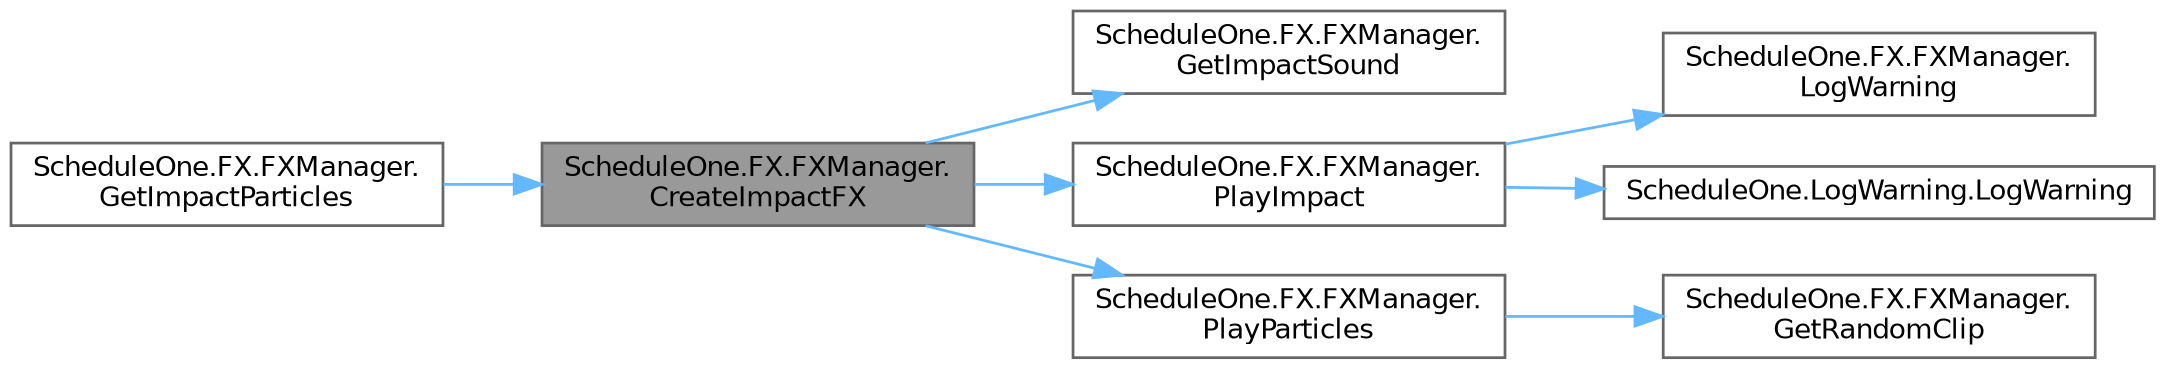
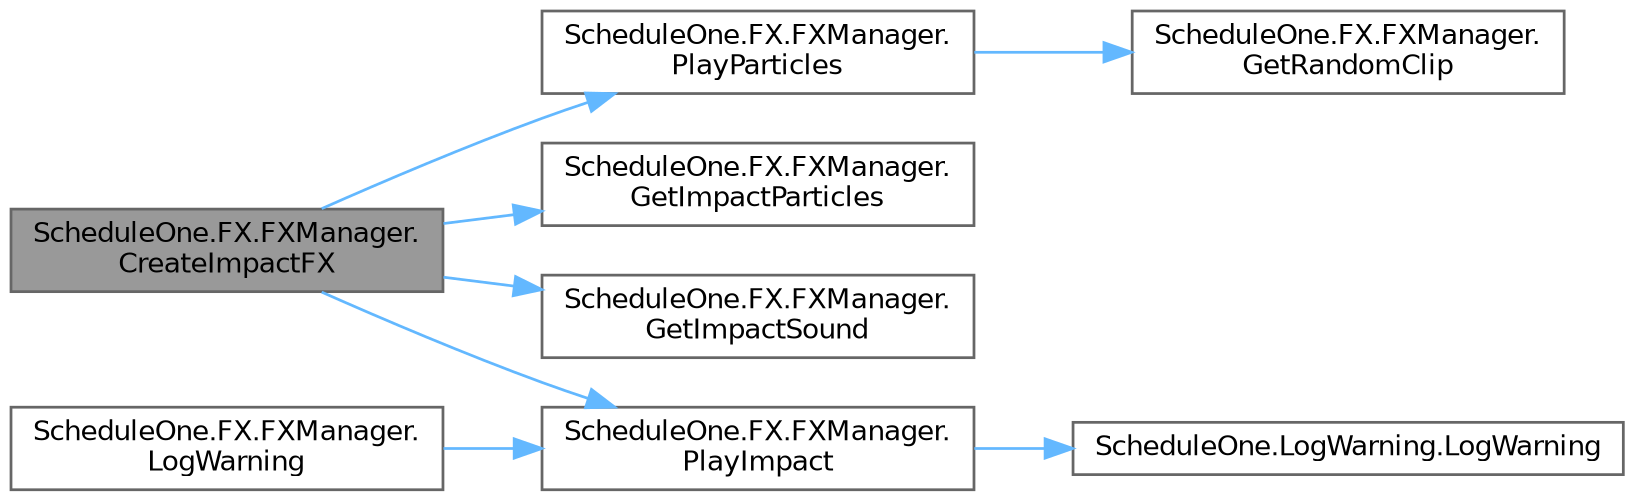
  digraph {
    rankdir=LR
    node [color=grey40 fillcolor=white fontname=Helvetica fontsize=10 shape=box style=filled]
    edge [color=steelblue1 fontname=Helvetica fontsize=10 labelfontname=Helvetica labelfontsize=10 style=solid]
    n1 [color=gray40 fillcolor=grey60 fontcolor=black height=0.2 label="ScheduleOne.FX.FXManager.\lCreateImpactFX" width=0.4]
    n2 [height=0.2 label="ScheduleOne.FX.FXManager.\lGetImpactParticles" width=0.4]
    n3 [height=0.2 label="ScheduleOne.FX.FXManager.\lGetImpactSound" width=0.4]
    n4 [height=0.2 label="ScheduleOne.FX.FXManager.\lPlayImpact" width=0.4]
    n5 [height=0.2 label="ScheduleOne.FX.FXManager.\lPlayParticles" width=0.4]
    n6 [height=0.2 label="ScheduleOne.FX.FXManager.\lLogWarning" width=0.4]
    n7 [height=0.2 label="ScheduleOne.LogWarning.LogWarning" width=0.4]
    n8 [height=0.2 label="ScheduleOne.FX.FXManager.\lGetRandomClip" width=0.4]
-   n2 -> n1
+   n1 -> n2
    n1 -> n3
    n1 -> n4
    n1 -> n5
-   n4 -> n6
+   n6 -> n4
    n4 -> n7
    n5 -> n8
  }
